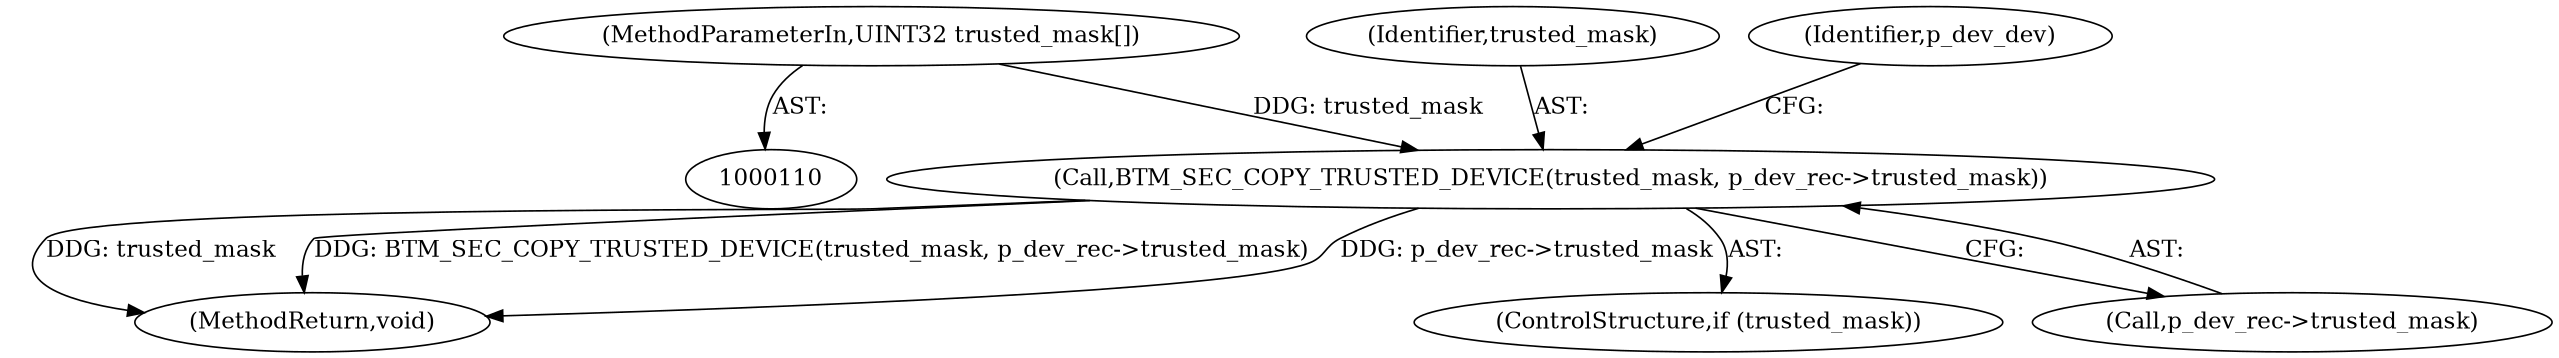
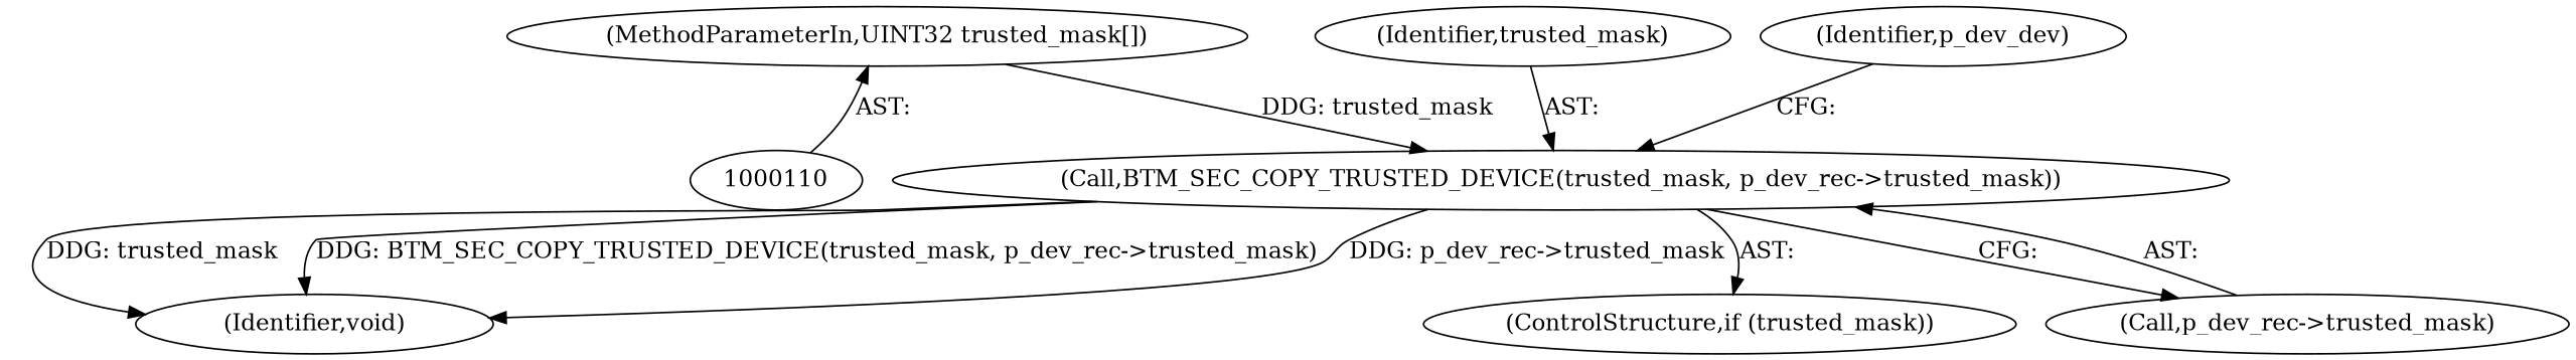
  digraph {
    n1 [label="(Call,BTM_SEC_COPY_TRUSTED_DEVICE(trusted_mask, p_dev_rec->trusted_mask))"]
-   n2 [label="(MethodReturn,void)"]
+   n2 [label="(Identifier,void)"]
    n3 [label="(ControlStructure,if (trusted_mask))"]
    n4 [label="(Call,p_dev_rec->trusted_mask)"]
    n5 [label="(MethodParameterIn,UINT32 trusted_mask[])"]
    1000110
    n7 [label="(Identifier,trusted_mask)"]
    n8 [label="(Identifier,p_dev_dev)"]
    n1 -> n2 [label="DDG: trusted_mask"]
    n1 -> n2 [label="DDG: BTM_SEC_COPY_TRUSTED_DEVICE(trusted_mask, p_dev_rec->trusted_mask)"]
    n1 -> n2 [label="DDG: p_dev_rec->trusted_mask"]
    n1 -> n3 [label="AST: "]
    n1 -> n4 [label="CFG: "]
    n4 -> n1 [label="AST: "]
    n5 -> n1 [label="DDG: trusted_mask"]
-   n5 -> 1000110 [label="AST: "]
+   1000110 -> n5 [label="AST: "]
    n7 -> n1 [label="AST: "]
    n8 -> n1 [label="CFG: "]
  }
